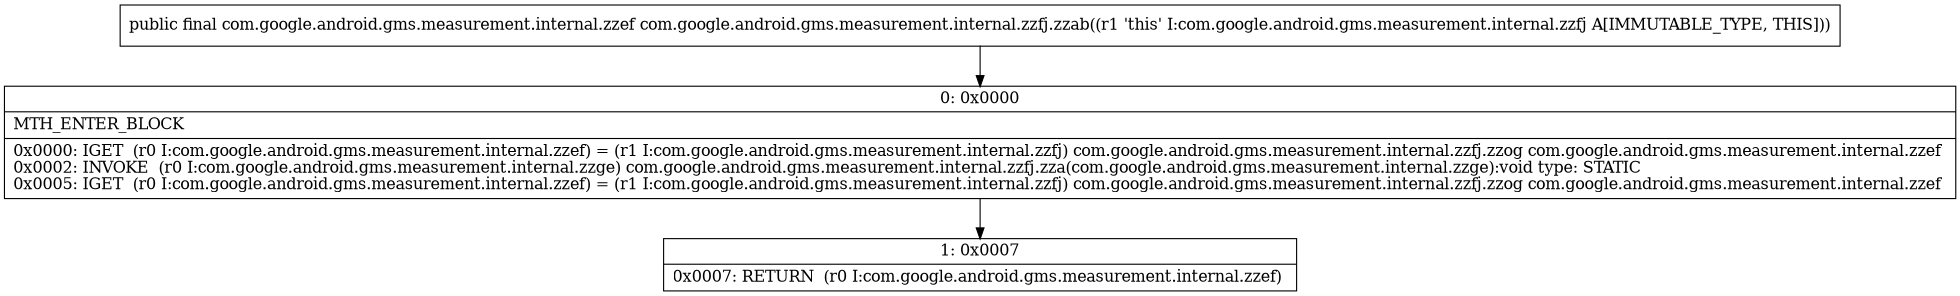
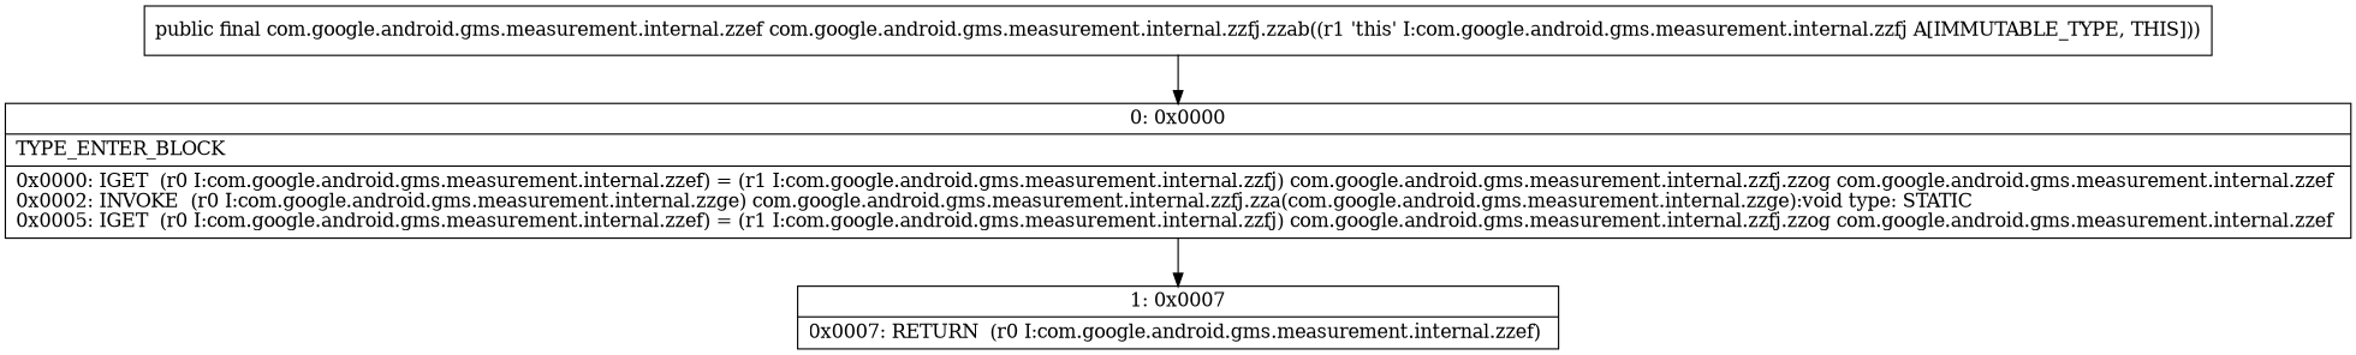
  digraph {
    node [shape=record]
-   n1 [label="{0\:\ 0x0000|MTH_ENTER_BLOCK\l|0x0000: IGET  (r0 I:com.google.android.gms.measurement.internal.zzef) = (r1 I:com.google.android.gms.measurement.internal.zzfj) com.google.android.gms.measurement.internal.zzfj.zzog com.google.android.gms.measurement.internal.zzef \l0x0002: INVOKE  (r0 I:com.google.android.gms.measurement.internal.zzge) com.google.android.gms.measurement.internal.zzfj.zza(com.google.android.gms.measurement.internal.zzge):void type: STATIC \l0x0005: IGET  (r0 I:com.google.android.gms.measurement.internal.zzef) = (r1 I:com.google.android.gms.measurement.internal.zzfj) com.google.android.gms.measurement.internal.zzfj.zzog com.google.android.gms.measurement.internal.zzef \l}"]
+   n1 [label="{0\:\ 0x0000|TYPE_ENTER_BLOCK\l|0x0000: IGET  (r0 I:com.google.android.gms.measurement.internal.zzef) = (r1 I:com.google.android.gms.measurement.internal.zzfj) com.google.android.gms.measurement.internal.zzfj.zzog com.google.android.gms.measurement.internal.zzef \l0x0002: INVOKE  (r0 I:com.google.android.gms.measurement.internal.zzge) com.google.android.gms.measurement.internal.zzfj.zza(com.google.android.gms.measurement.internal.zzge):void type: STATIC \l0x0005: IGET  (r0 I:com.google.android.gms.measurement.internal.zzef) = (r1 I:com.google.android.gms.measurement.internal.zzfj) com.google.android.gms.measurement.internal.zzfj.zzog com.google.android.gms.measurement.internal.zzef \l}"]
    n2 [label="{1\:\ 0x0007|0x0007: RETURN  (r0 I:com.google.android.gms.measurement.internal.zzef) \l}"]
    n3 [label="{public final com.google.android.gms.measurement.internal.zzef com.google.android.gms.measurement.internal.zzfj.zzab((r1 'this' I:com.google.android.gms.measurement.internal.zzfj A[IMMUTABLE_TYPE, THIS])) }"]
    n1 -> n2
    n3 -> n1
  }
